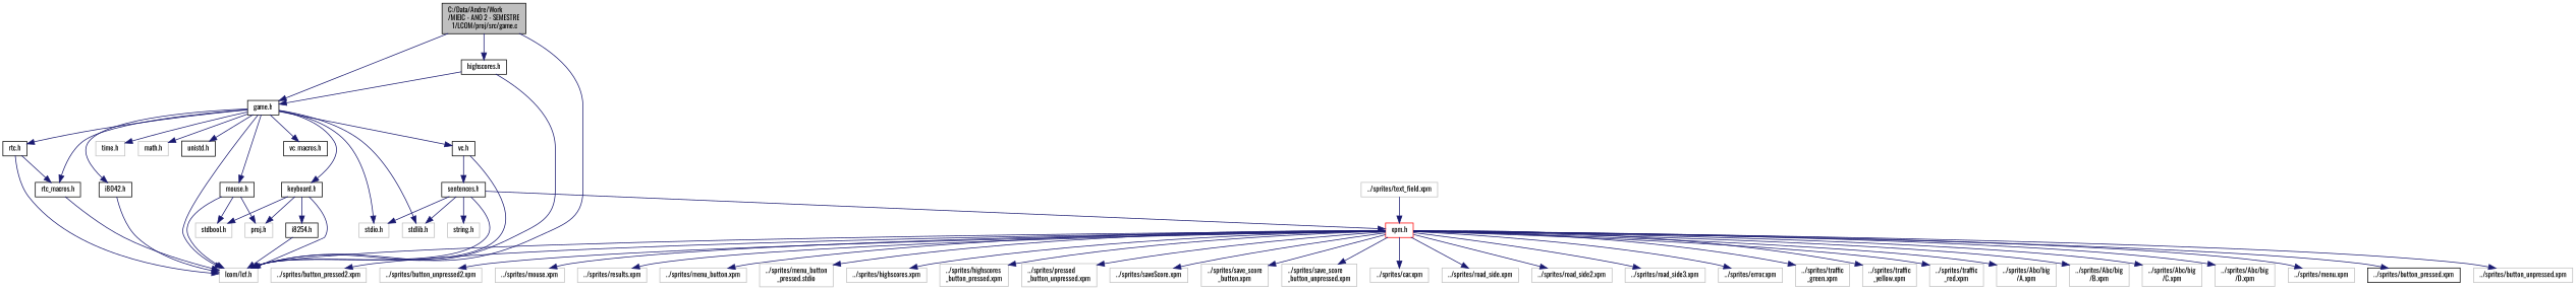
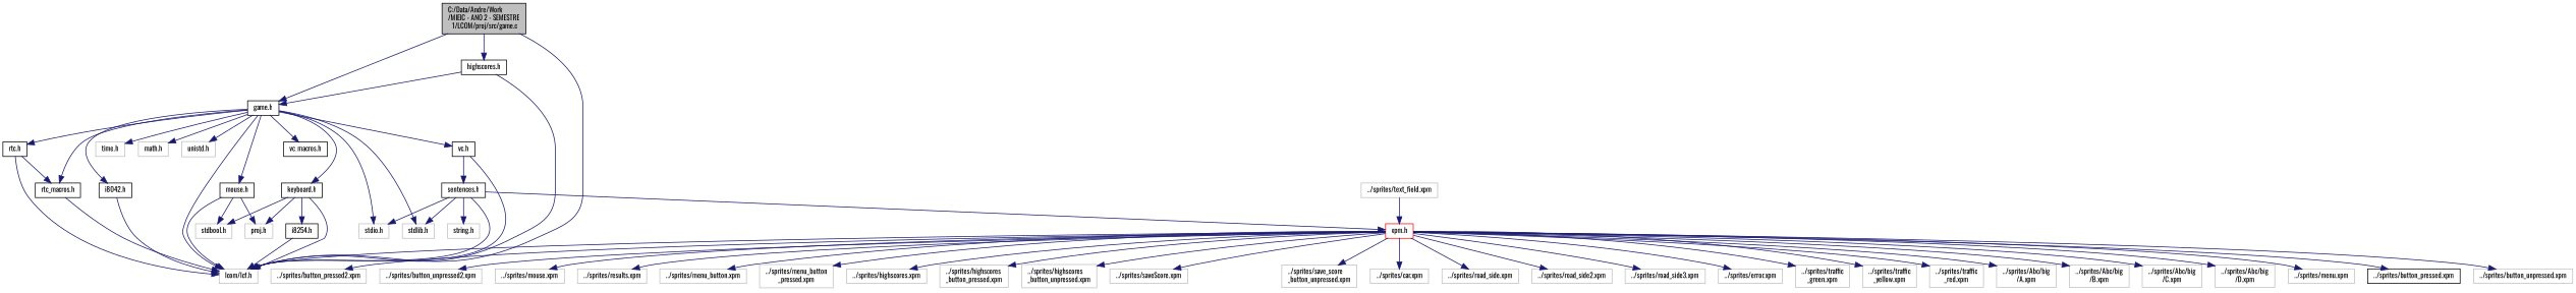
  digraph {
    fontname=Oswald
    node [color=grey75 fillcolor=white fontname=Oswald fontsize=10 shape=record style=filled]
    edge [color=midnightblue fontname=Oswald fontsize=10 labelfontname=Helvetica labelfontsize=10 style=solid]
    n1 [color=black fillcolor=grey75 fontcolor=black height=0.2 label="C:/Data/Andre/Work\l/MIEIC - ANO 2 - SEMESTRE\l 1/LCOM/proj/src/game.c" width=0.4]
    n2 [height=0.2 label="lcom/lcf.h" width=0.4]
    n3 [color=black height=0.2 label="game.h" width=0.4]
    n4 [color=black height=0.2 label="highscores.h" width=0.4]
    n5 [height=0.2 label="time.h" width=0.4]
    n6 [height=0.2 label="math.h" width=0.4]
-   n7 [color=black height=0.2 label="unistd.h" width=0.4]
+   n7 [height=0.2 label="unistd.h" width=0.4]
    n8 [height=0.2 label="stdio.h" width=0.4]
    n9 [height=0.2 label="stdlib.h" width=0.4]
    n10 [color=black height=0.2 label="keyboard.h" width=0.4]
    n11 [color=black height=0.2 label="rtc.h" width=0.4]
    n12 [color=black height=0.2 label="rtc_macros.h" width=0.4]
    n13 [color=black height=0.2 label="mouse.h" width=0.4]
    n14 [color=black height=0.2 label="vc_macros.h" width=0.4]
    n15 [color=black height=0.2 label="i8042.h" width=0.4]
    n16 [color=black height=0.2 label="vc.h" width=0.4]
    n17 [height=0.2 label="stdbool.h" width=0.4]
    n18 [height=0.2 label="proj.h" width=0.4]
    n19 [color=black height=0.2 label="i8254.h" width=0.4]
    n20 [color=black height=0.2 label="sentences.h" width=0.4]
    n21 [color=red height=0.2 label="xpm.h" width=0.4]
    n22 [height=0.2 label="string.h" width=0.4]
    n23 [height=0.2 label="../sprites/menu.xpm" width=0.4]
    n24 [color=black height=0.2 label="../sprites/button_pressed.xpm" width=0.4]
    n25 [height=0.2 label="../sprites/button_unpressed.xpm" width=0.4]
    n26 [height=0.2 label="../sprites/button_pressed2.xpm" width=0.4]
    n27 [height=0.2 label="../sprites/button_unpressed2.xpm" width=0.4]
    n28 [height=0.2 label="../sprites/mouse.xpm" width=0.4]
    n29 [height=0.2 label="../sprites/results.xpm" width=0.4]
    n30 [height=0.2 label="../sprites/menu_button.xpm" width=0.4]
-   n31 [height=0.2 label="../sprites/menu_button\l_pressed.stdio" width=0.4]
+   n31 [height=0.2 label="../sprites/menu_button\l_pressed.xpm" width=0.4]
    n32 [height=0.2 label="../sprites/highscores.xpm" width=0.4]
    n33 [height=0.2 label="../sprites/highscores\l_button_pressed.xpm" width=0.4]
-   n34 [height=0.2 label="../sprites/pressed\l_button_unpressed.xpm" width=0.4]
+   n34 [height=0.2 label="../sprites/highscores\l_button_unpressed.xpm" width=0.4]
    n35 [height=0.2 label="../sprites/saveScore.xpm" width=0.4]
-   n36 [height=0.2 label="../sprites/save_score\l_button.xpm" width=0.4]
    n37 [height=0.2 label="../sprites/save_score\l_button_unpressed.xpm" width=0.4]
    n38 [height=0.2 label="../sprites/car.xpm" width=0.4]
    n39 [height=0.2 label="../sprites/road_side.xpm" width=0.4]
    n40 [height=0.2 label="../sprites/road_side2.xpm" width=0.4]
    n41 [height=0.2 label="../sprites/road_side3.xpm" width=0.4]
    n42 [height=0.2 label="../sprites/error.xpm" width=0.4]
    n43 [height=0.2 label="../sprites/traffic\l_green.xpm" width=0.4]
    n44 [height=0.2 label="../sprites/traffic\l_yellow.xpm" width=0.4]
    n45 [height=0.2 label="../sprites/traffic\l_red.xpm" width=0.4]
    n46 [height=0.2 label="../sprites/Abc/big\l/A.xpm" width=0.4]
    n47 [height=0.2 label="../sprites/Abc/big\l/B.xpm" width=0.4]
    n48 [height=0.2 label="../sprites/Abc/big\l/C.xpm" width=0.4]
    n49 [height=0.2 label="../sprites/Abc/big\l/D.xpm" width=0.4]
    n50 [height=0.2 label="../sprites/text_field.xpm" width=0.4]
    n1 -> n2
    n1 -> n3
    n1 -> n4
    n3 -> n2
    n3 -> n5
    n3 -> n6
    n3 -> n7
    n3 -> n8
    n3 -> n9
    n3 -> n10
    n3 -> n11
    n3 -> n12
    n3 -> n13
    n3 -> n14
    n3 -> n15
    n3 -> n16
    n4 -> n2
    n4 -> n3
    n10 -> n2
    n10 -> n17
    n10 -> n18
    n10 -> n19
    n11 -> n2
    n11 -> n12
    n12 -> n2
    n13 -> n2
    n13 -> n17
    n13 -> n18
    n15 -> n2
    n16 -> n2
    n16 -> n20
    n19 -> n2
    n20 -> n2
    n20 -> n8
    n20 -> n9
    n20 -> n21
    n20 -> n22
    n21 -> n2
    n21 -> n23
    n21 -> n24
    n21 -> n25
    n21 -> n26
    n21 -> n27
    n21 -> n28
    n21 -> n29
    n21 -> n30
    n21 -> n31
    n21 -> n32
    n21 -> n33
    n21 -> n34
    n21 -> n35
-   n21 -> n36
    n21 -> n37
    n21 -> n38
    n21 -> n39
    n21 -> n40
    n21 -> n41
    n21 -> n42
    n21 -> n43
    n21 -> n44
    n21 -> n45
    n21 -> n46
    n21 -> n47
    n21 -> n48
    n21 -> n49
    n50 -> n21
  }
